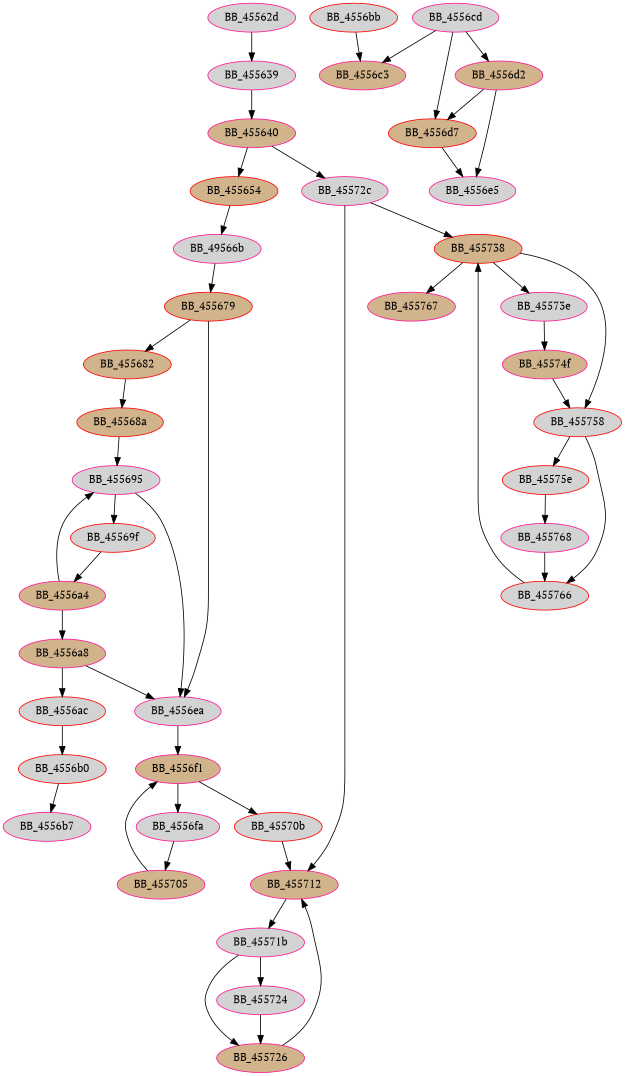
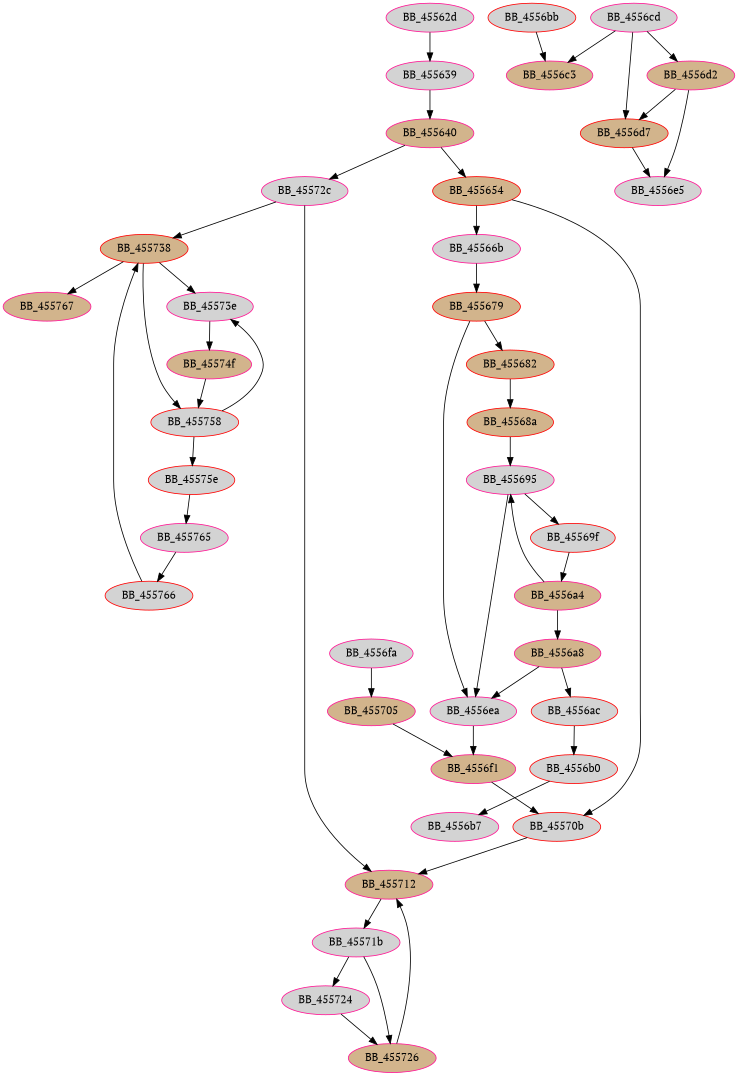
  digraph {
    fontname="PT Serif"
    node [color=deeppink fillcolor=lightgrey fontname="PT Serif" style=filled]
    edge [fontname="PT Serif"]
    BB_45562d
    BB_455639
    BB_455640 [fillcolor=tan]
    BB_455654 [color=red fillcolor=tan]
    BB_45572c
-   BB_45566b [label=BB_49566b]
+   BB_45566b
    BB_45570b [color=red]
    BB_455738 [color=red fillcolor=tan]
    BB_455712 [fillcolor=tan]
    BB_455679 [color=red fillcolor=tan]
    BB_45573e
    BB_455758 [color=red]
    BB_455767 [fillcolor=tan]
    BB_455682 [color=red fillcolor=tan]
    BB_4556ea
    BB_45571b
    BB_45568a [color=red fillcolor=tan]
    BB_4556f1 [fillcolor=tan]
    BB_455695
    BB_4556fa
    BB_45569f [color=red]
    BB_4556a4 [fillcolor=tan]
    BB_4556a8 [fillcolor=tan]
    BB_4556ac [color=red]
    BB_4556b0 [color=red]
    BB_4556b7
    BB_4556bb [color=red]
    BB_4556c3 [fillcolor=tan]
    BB_4556cd
    BB_4556d2 [fillcolor=tan]
    BB_4556d7 [color=red fillcolor=tan]
    BB_4556e5
    BB_455705 [fillcolor=tan]
    BB_455724
    BB_455726 [fillcolor=tan]
    BB_45574f [fillcolor=tan]
    BB_45575e [color=red]
    BB_455766 [color=red]
-   BB_455765 [label=BB_455768]
+   BB_455765
    BB_45562d -> BB_455639
    BB_455639 -> BB_455640
    BB_455640 -> BB_455654
    BB_455640 -> BB_45572c
    BB_455654 -> BB_45566b
+   BB_455654 -> BB_45570b
    BB_45572c -> BB_455738
    BB_45572c -> BB_455712
    BB_45566b -> BB_455679
    BB_45570b -> BB_455712
    BB_455738 -> BB_45573e
    BB_455738 -> BB_455758
    BB_455738 -> BB_455767
    BB_455712 -> BB_45571b
    BB_455679 -> BB_455682
    BB_455679 -> BB_4556ea
    BB_45573e -> BB_45574f
    BB_455758 -> BB_45575e
-   BB_455758 -> BB_455766
+   BB_455758 -> BB_45573e
    BB_455682 -> BB_45568a
    BB_4556ea -> BB_4556f1
    BB_45571b -> BB_455724
    BB_45571b -> BB_455726
    BB_45568a -> BB_455695
    BB_4556f1 -> BB_45570b
-   BB_4556f1 -> BB_4556fa
    BB_455695 -> BB_4556ea
    BB_455695 -> BB_45569f
    BB_4556fa -> BB_455705
    BB_45569f -> BB_4556a4
    BB_4556a4 -> BB_455695
    BB_4556a4 -> BB_4556a8
    BB_4556a8 -> BB_4556ea
    BB_4556a8 -> BB_4556ac
    BB_4556ac -> BB_4556b0
    BB_4556b0 -> BB_4556b7
    BB_4556bb -> BB_4556c3
    BB_4556cd -> BB_4556c3
    BB_4556cd -> BB_4556d2
    BB_4556cd -> BB_4556d7
    BB_4556d2 -> BB_4556d7
    BB_4556d2 -> BB_4556e5
    BB_4556d7 -> BB_4556e5
    BB_455705 -> BB_4556f1
    BB_455724 -> BB_455726
    BB_455726 -> BB_455712
    BB_45574f -> BB_455758
    BB_45575e -> BB_455765
    BB_455766 -> BB_455738
    BB_455765 -> BB_455766
  }
